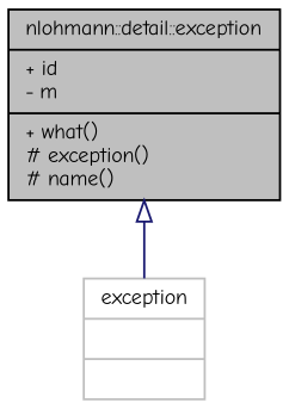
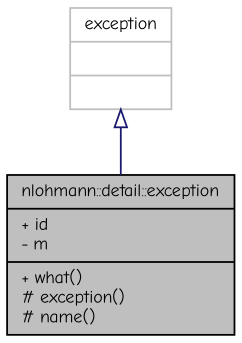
  digraph {
    fontname="Comic Neue"
    node [fontname="Comic Neue" fontsize=10 shape=record style=filled]
    n1 [color=black fillcolor=grey75 fontcolor=black height=0.2 label="{nlohmann::detail::exception\n|+ id\l- m\l|+ what()\l# exception()\l# name()\l}" width=0.4]
    n2 [color=grey75 fillcolor=white height=0.2 label="{exception\n||}" width=0.4]
-   n1 -> n2 [arrowtail=onormal color=midnightblue dir=back fontname="Comic Neue" fontsize=10 labelfontname=Helvetica labelfontsize=10 style=solid]
+   n2 -> n1 [arrowtail=onormal color=midnightblue dir=back fontname="Comic Neue" fontsize=10 labelfontname=Helvetica labelfontsize=10 style=solid]
  }
